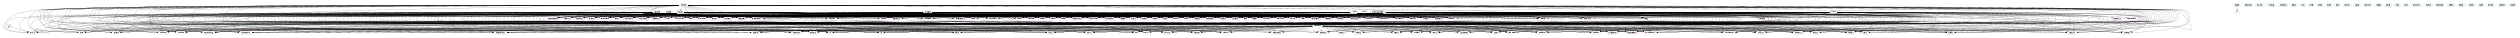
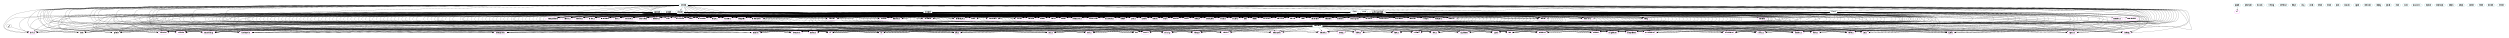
  digraph {
    fontname="Patrick Hand"
    node [color=magenta fontname="Patrick Hand" shape=oval]
    edge [fontname="Patrick Hand"]
    n1 [color=turquoise4 label=CSharpCode]
    n2 [color=pink label=Functor]
    n3 [color=pink label=Applicative]
    n4 [color=pink label=Monad]
    n5 [label=SharedProg]
    n6 [label=OOProg]
    n7 [label=ProgramSym]
    n8 [label=CommonRenderSym]
    n9 [label=OORenderSym]
    n10 [label=FileSym]
    n11 [label=RenderFile]
    n12 [label=ImportSym]
    n13 [label=ImportElim]
    n14 [label=PermanenceSym]
    n15 [label=PermElim]
    n16 [label=BodySym]
    n17 [label=RenderBody]
    n18 [label=BodyElim]
    n19 [label=BlockSym]
    n20 [label=RenderBlock]
    n21 [label=BlockElim]
    n22 [label=TypeSym]
    n23 [label=OOTypeSym]
    n24 [label=TypeElim]
    n25 [label=RenderType]
    n26 [label=InternalTypeElim]
    n27 [label=UnaryOpSym]
    n28 [label=BinaryOpSym]
    n29 [label=OpElim]
    n30 [label=ScopeSym]
    n31 [label=ScopeElim]
    n32 [label=VariableSym]
    n33 [label=OOVariableSym]
    n34 [label=VariableElim]
    n35 [label=InternalVarElim]
    n36 [label=RenderVariable]
    n37 [label=ValueSym]
    n38 [label=OOValueSym]
    n39 [label=Argument]
    n40 [label=Literal]
    n41 [label=MathConstant]
    n42 [label=VariableValue]
    n43 [label=OOVariableValue]
    n44 [label=CommandLineArgs]
    n45 [label=NumericExpression]
    n46 [label=BooleanExpression]
    n47 [label=Comparison]
    n48 [label=ValueExpression]
    n49 [label=OOValueExpression]
    n50 [label=RenderValue]
    n51 [label=ValueElim]
    n52 [label=InternalValueExp]
    n53 [label=FunctionSym]
    n54 [label=OOFunctionSym]
    n55 [label=GetSet]
    n56 [label=List]
    n57 [label=Set]
    n58 [label=InternalList]
    n59 [label=InternalGetSet]
    n60 [label=InternalListFunc]
    n61 [label=ThunkSym]
    n62 [label=ThunkAssign]
    n63 [label=VectorType]
    n64 [label=VectorDecl]
    n65 [label=VectorThunk]
    n66 [label=VectorExpression]
    n67 [label=RenderFunction]
    n68 [label=FunctionElim]
    n69 [label=InternalAssignStmt]
    n70 [label=InternalIOStmt]
    n71 [label=InternalControlStmt]
    n72 [label=RenderStatement]
    n73 [label=StatementElim]
    n74 [label=StatementSym]
    n75 [label=AssignStatement]
    n76 [label=DeclStatement]
    n77 [label=OODeclStatement]
    n78 [label=IOStatement]
    n79 [label=StringStatement]
    n80 [label=FuncAppStatement]
    n81 [label=OOFuncAppStatement]
    n82 [label=CommentStatement]
    n83 [label=ControlStatement]
    n84 [label=ObserverPattern]
    n85 [label=StrategyPattern]
    n86 [label=VisibilitySym]
    n87 [label=RenderVisibility]
    n88 [label=VisibilityElim]
    n89 [label=MethodTypeSym]
    n90 [label=OOMethodTypeSym]
    n91 [label=ParameterSym]
    n92 [label=RenderParam]
    n93 [label=ParamElim]
    n94 [label=MethodSym]
    n95 [label=OOMethodSym]
    n96 [label=RenderMethod]
    n97 [label=OORenderMethod]
    n98 [label=MethodElim]
    n99 [label=StateVarSym]
    n100 [label=StateVarElim]
    n101 [label=ClassSym]
    n102 [label=RenderClass]
    n103 [label=ClassElim]
    n104 [label=ModuleSym]
    n105 [label=RenderMod]
    n106 [label=ModuleElim]
    n107 [label=BlockCommentSym]
    n108 [label=BlockCommentElim]
    n109 [color=turquoise4 label=CodeInfoProc]
    n110 [color=turquoise4 label=CppCode]
    n111 [label=Pair]
    n112 [color=turquoise4 label=CppSrcCode]
    n113 [color=turquoise4 label=CppHdrCode]
    n114 [color=turquoise4 label=JavaCode]
    n115 [label=HasException]
    n116 [color=turquoise4 label=JuliaCode]
    n117 [label=ProcProg]
    n118 [label=ProcRenderSym]
    n119 [label=ProcRenderMethod]
    n120 [color=turquoise4 label=OptionalSpace]
    n121 [color=turquoise4 label=PythonCode]
    n122 [color=turquoise4 label=SwiftCode]
    n123 [color=turquoise4 label=Terminator]
    n124 [color=turquoise4 label=VisibilityTag]
    n125 [color=turquoise4 label=QualifiedName]
    n126 [color=turquoise4 label=FileType]
    n127 [color=turquoise4 label=Binding]
    n128 [color=turquoise4 label=BindData]
    n129 [color=turquoise4 label=FileData]
    n130 [color=turquoise4 label=ModData]
    n131 [color=turquoise4 label=OpData]
    n132 [color=turquoise4 label=ParamData]
    n133 [color=turquoise4 label=ProgData]
    n134 [color=turquoise4 label=StateVarData]
    n135 [color=turquoise4 label=ScopeTag]
    n136 [color=turquoise4 label=TypeData]
    n137 [color=turquoise4 label=ValData]
    n138 [color=turquoise4 label=VarData]
    n139 [color=turquoise4 label=CommonThunk]
    n140 [color=turquoise4 label=ScopeData]
    n141 [color=turquoise4 label=ExceptionType]
    n142 [color=turquoise4 label=Exception]
    n143 [color=turquoise4 label=CodeInfoOO]
    n144 [color=turquoise4 label=CodeType]
    n145 [color=turquoise4 label=GOOLState]
    n146 [color=turquoise4 label=FileState]
    n147 [color=turquoise4 label=ClassState]
-   n148 [color=turquoise4 label=MethodState]
    n149 [color=turquoise4 label=ValueState]
    n150 [label=p_Literal_CppHdrCode color="" shape=""]
    _p [color="" shape=""]
    n1 -> n2
    n1 -> n3
    n1 -> n4
    n1 -> n5
    n1 -> n6
    n1 -> n7
    n1 -> n8
    n1 -> n9
    n1 -> n10
    n1 -> n11
    n1 -> n12
    n1 -> n13
    n1 -> n14
    n1 -> n15
    n1 -> n16
    n1 -> n17
    n1 -> n18
    n1 -> n19
    n1 -> n20
    n1 -> n21
    n1 -> n22
    n1 -> n23
    n1 -> n24
    n1 -> n25
    n1 -> n26
    n1 -> n27
    n1 -> n28
    n1 -> n29
    n1 -> n30
    n1 -> n31
    n1 -> n32
    n1 -> n33
    n1 -> n34
    n1 -> n35
    n1 -> n36
    n1 -> n37
    n1 -> n38
    n1 -> n39
    n1 -> n40
    n1 -> n41
    n1 -> n42
    n1 -> n43
    n1 -> n44
    n1 -> n45
    n1 -> n46
    n1 -> n47
    n1 -> n48
    n1 -> n49
    n1 -> n50
    n1 -> n51
    n1 -> n52
    n1 -> n53
    n1 -> n54
    n1 -> n55
    n1 -> n56
    n1 -> n57
    n1 -> n58
    n1 -> n59
    n1 -> n60
    n1 -> n61
    n1 -> n62
    n1 -> n63
    n1 -> n64
    n1 -> n65
    n1 -> n66
    n1 -> n67
    n1 -> n68
    n1 -> n69
    n1 -> n70
    n1 -> n71
    n1 -> n72
    n1 -> n73
    n1 -> n74
    n1 -> n75
    n1 -> n76
    n1 -> n77
    n1 -> n78
    n1 -> n79
    n1 -> n80
    n1 -> n81
    n1 -> n82
    n1 -> n83
    n1 -> n84
    n1 -> n85
    n1 -> n86
    n1 -> n87
    n1 -> n88
    n1 -> n89
    n1 -> n90
    n1 -> n91
    n1 -> n92
    n1 -> n93
    n1 -> n94
    n1 -> n95
    n1 -> n96
    n1 -> n97
    n1 -> n98
    n1 -> n99
    n1 -> n100
    n1 -> n101
    n1 -> n102
    n1 -> n103
    n1 -> n104
    n1 -> n105
    n1 -> n106
    n1 -> n107
    n1 -> n108
    n49 -> n58
    n64 -> n109
    n109 -> n2
    n109 -> n3
    n109 -> n4
    n109 -> n5
    n109 -> n7
    n109 -> n10
    n109 -> n16
    n109 -> n19
    n109 -> n22
    n109 -> n24
    n109 -> n30
    n109 -> n32
    n109 -> n34
    n109 -> n37
    n109 -> n39
    n109 -> n40
    n109 -> n41
    n109 -> n42
    n109 -> n44
    n109 -> n45
    n109 -> n46
    n109 -> n47
    n109 -> n48
    n109 -> n53
    n109 -> n56
    n109 -> n57
    n109 -> n58
    n109 -> n61
    n109 -> n62
    n109 -> n63
    n109 -> n65
    n109 -> n66
    n109 -> n74
    n109 -> n75
    n109 -> n76
    n109 -> n78
    n109 -> n79
    n109 -> n80
    n109 -> n82
    n109 -> n83
    n109 -> n86
    n109 -> n91
    n109 -> n94
    n109 -> n104
    n109 -> n117
    n110 -> n111
    n112 -> n2
    n112 -> n3
    n112 -> n4
    n112 -> n7
    n112 -> n8
    n112 -> n9
    n112 -> n10
    n112 -> n11
    n112 -> n12
    n112 -> n13
    n112 -> n14
    n112 -> n15
    n112 -> n16
    n112 -> n17
    n112 -> n18
    n112 -> n19
    n112 -> n20
    n112 -> n21
    n112 -> n22
    n112 -> n23
    n112 -> n24
    n112 -> n25
    n112 -> n26
    n112 -> n27
    n112 -> n28
    n112 -> n29
    n112 -> n30
    n112 -> n31
    n112 -> n32
    n112 -> n33
    n112 -> n34
    n112 -> n35
    n112 -> n36
    n112 -> n37
    n112 -> n38
    n112 -> n39
    n112 -> n40
    n112 -> n41
    n112 -> n42
    n112 -> n43
    n112 -> n44
    n112 -> n45
    n112 -> n46
    n112 -> n47
    n112 -> n48
    n112 -> n49
    n112 -> n50
    n112 -> n51
    n112 -> n52
    n112 -> n53
    n112 -> n54
    n112 -> n55
    n112 -> n56
    n112 -> n57
    n112 -> n58
    n112 -> n59
    n112 -> n60
    n112 -> n61
    n112 -> n62
    n112 -> n63
    n112 -> n64
    n112 -> n65
    n112 -> n66
    n112 -> n67
    n112 -> n68
    n112 -> n69
    n112 -> n70
    n112 -> n71
    n112 -> n72
    n112 -> n73
    n112 -> n74
    n112 -> n75
    n112 -> n76
    n112 -> n77
    n112 -> n78
    n112 -> n79
    n112 -> n80
    n112 -> n81
    n112 -> n82
    n112 -> n83
    n112 -> n84
    n112 -> n85
    n112 -> n86
    n112 -> n87
    n112 -> n88
    n112 -> n89
    n112 -> n90
    n112 -> n91
    n112 -> n92
    n112 -> n93
    n112 -> n94
    n112 -> n95
    n112 -> n96
    n112 -> n97
    n112 -> n98
    n112 -> n99
    n112 -> n100
    n112 -> n101
    n112 -> n102
    n112 -> n103
    n112 -> n104
    n112 -> n105
    n112 -> n106
    n112 -> n107
    n112 -> n108
    n113 -> n2
    n113 -> n3
    n113 -> n4
    n113 -> n8
    n113 -> n9
    n113 -> n10
    n113 -> n11
    n113 -> n12
    n113 -> n13
    n113 -> n14
    n113 -> n15
    n113 -> n16
    n113 -> n17
    n113 -> n18
    n113 -> n19
    n113 -> n20
    n113 -> n21
    n113 -> n22
    n113 -> n23
    n113 -> n24
    n113 -> n25
    n113 -> n26
    n113 -> n27
    n113 -> n28
    n113 -> n29
    n113 -> n30
    n113 -> n31
    n113 -> n32
    n113 -> n33
    n113 -> n34
    n113 -> n35
    n113 -> n36
    n113 -> n37
    n113 -> n38
    n113 -> n39
    n113 -> n40
    n113 -> n41
    n113 -> n42
    n113 -> n43
    n113 -> n44
    n113 -> n45
    n113 -> n46
    n113 -> n47
    n113 -> n48
    n113 -> n49
    n113 -> n50
    n113 -> n51
    n113 -> n52
    n113 -> n53
    n113 -> n54
    n113 -> n55
    n113 -> n56
    n113 -> n57
    n113 -> n58
    n113 -> n59
    n113 -> n60
    n113 -> n61
    n113 -> n62
    n113 -> n63
    n113 -> n64
    n113 -> n65
    n113 -> n66
    n113 -> n67
    n113 -> n68
    n113 -> n69
    n113 -> n70
    n113 -> n71
    n113 -> n72
    n113 -> n73
    n113 -> n74
    n113 -> n75
    n113 -> n76
    n113 -> n77
    n113 -> n78
    n113 -> n79
    n113 -> n80
    n113 -> n81
    n113 -> n82
    n113 -> n83
    n113 -> n84
    n113 -> n85
    n113 -> n86
    n113 -> n88
    n113 -> n89
    n113 -> n90
    n113 -> n91
    n113 -> n92
    n113 -> n93
    n113 -> n94
    n113 -> n95
    n113 -> n96
    n113 -> n97
    n113 -> n98
    n113 -> n99
    n113 -> n100
    n113 -> n101
    n113 -> n102
    n113 -> n103
    n113 -> n104
    n113 -> n105
    n113 -> n106
    n113 -> n107
    n113 -> n108
    n114 -> n2
    n114 -> n3
    n114 -> n4
    n114 -> n5
    n114 -> n6
    n114 -> n7
    n114 -> n8
    n114 -> n9
    n114 -> n10
    n114 -> n11
    n114 -> n12
    n114 -> n13
    n114 -> n14
    n114 -> n15
    n114 -> n16
    n114 -> n17
    n114 -> n18
    n114 -> n19
    n114 -> n20
    n114 -> n21
    n114 -> n22
    n114 -> n23
    n114 -> n24
    n114 -> n25
    n114 -> n26
    n114 -> n27
    n114 -> n28
    n114 -> n29
    n114 -> n30
    n114 -> n31
    n114 -> n32
    n114 -> n33
    n114 -> n34
    n114 -> n35
    n114 -> n36
    n114 -> n37
    n114 -> n38
    n114 -> n39
    n114 -> n40
    n114 -> n41
    n114 -> n42
    n114 -> n43
    n114 -> n44
    n114 -> n45
    n114 -> n46
    n114 -> n47
    n114 -> n48
    n114 -> n49
    n114 -> n50
    n114 -> n51
    n114 -> n52
    n114 -> n53
    n114 -> n54
    n114 -> n55
    n114 -> n56
    n114 -> n57
    n114 -> n59
    n114 -> n60
    n114 -> n61
    n114 -> n62
    n114 -> n63
    n114 -> n64
    n114 -> n65
    n114 -> n66
    n114 -> n67
    n114 -> n68
    n114 -> n69
    n114 -> n70
    n114 -> n71
    n114 -> n72
    n114 -> n73
    n114 -> n74
    n114 -> n75
    n114 -> n76
    n114 -> n77
    n114 -> n78
    n114 -> n79
    n114 -> n80
    n114 -> n81
    n114 -> n82
    n114 -> n83
    n114 -> n84
    n114 -> n85
    n114 -> n86
    n114 -> n87
    n114 -> n88
    n114 -> n89
    n114 -> n90
    n114 -> n91
    n114 -> n92
    n114 -> n93
    n114 -> n94
    n114 -> n95
    n114 -> n96
    n114 -> n97
    n114 -> n98
    n114 -> n99
    n114 -> n100
    n114 -> n101
    n114 -> n102
    n114 -> n103
    n114 -> n104
    n114 -> n105
    n114 -> n106
    n114 -> n107
    n114 -> n108
    n114 -> n115
    n116 -> n3
    n116 -> n4
    n116 -> n5
    n116 -> n7
    n116 -> n8
    n116 -> n10
    n116 -> n11
    n116 -> n12
    n116 -> n13
    n116 -> n16
    n116 -> n17
    n116 -> n18
    n116 -> n19
    n116 -> n20
    n116 -> n21
    n116 -> n22
    n116 -> n24
    n116 -> n25
    n116 -> n26
    n116 -> n27
    n116 -> n28
    n116 -> n29
    n116 -> n30
    n116 -> n31
    n116 -> n32
    n116 -> n34
    n116 -> n35
    n116 -> n36
    n116 -> n37
    n116 -> n39
    n116 -> n40
    n116 -> n41
    n116 -> n42
    n116 -> n44
    n116 -> n45
    n116 -> n46
    n116 -> n47
    n116 -> n48
    n116 -> n50
    n116 -> n51
    n116 -> n53
    n116 -> n56
    n116 -> n57
    n116 -> n58
    n116 -> n60
    n116 -> n61
    n116 -> n62
    n116 -> n63
    n116 -> n64
    n116 -> n65
    n116 -> n66
    n116 -> n67
    n116 -> n68
    n116 -> n69
    n116 -> n70
    n116 -> n71
    n116 -> n72
    n116 -> n73
    n116 -> n74
    n116 -> n75
    n116 -> n76
    n116 -> n78
    n116 -> n79
    n116 -> n80
    n116 -> n82
    n116 -> n83
    n116 -> n86
    n116 -> n87
    n116 -> n88
    n116 -> n89
    n116 -> n91
    n116 -> n92
    n116 -> n93
    n116 -> n94
    n116 -> n96
    n116 -> n98
    n116 -> n104
    n116 -> n105
    n116 -> n106
    n116 -> n107
    n116 -> n108
    n116 -> n117
    n116 -> n118
    n116 -> n119
    n121 -> n2
    n121 -> n3
    n121 -> n4
    n121 -> n5
    n121 -> n6
    n121 -> n7
    n121 -> n8
    n121 -> n9
    n121 -> n10
    n121 -> n11
    n121 -> n12
    n121 -> n13
    n121 -> n14
    n121 -> n15
    n121 -> n16
    n121 -> n17
    n121 -> n18
    n121 -> n19
    n121 -> n20
    n121 -> n21
    n121 -> n22
    n121 -> n23
    n121 -> n24
    n121 -> n25
    n121 -> n26
    n121 -> n27
    n121 -> n28
    n121 -> n29
    n121 -> n30
    n121 -> n31
    n121 -> n32
    n121 -> n33
    n121 -> n34
    n121 -> n35
    n121 -> n36
    n121 -> n37
    n121 -> n38
    n121 -> n39
    n121 -> n40
    n121 -> n41
    n121 -> n42
    n121 -> n43
    n121 -> n44
    n121 -> n45
    n121 -> n46
    n121 -> n47
    n121 -> n48
    n121 -> n49
    n121 -> n50
    n121 -> n51
    n121 -> n52
    n121 -> n53
    n121 -> n54
    n121 -> n55
    n121 -> n56
    n121 -> n57
    n121 -> n58
    n121 -> n59
    n121 -> n60
    n121 -> n61
    n121 -> n62
    n121 -> n63
    n121 -> n64
    n121 -> n65
    n121 -> n66
    n121 -> n67
    n121 -> n68
    n121 -> n69
    n121 -> n70
    n121 -> n71
    n121 -> n72
    n121 -> n73
    n121 -> n74
    n121 -> n75
    n121 -> n76
    n121 -> n77
    n121 -> n78
    n121 -> n79
    n121 -> n80
    n121 -> n81
    n121 -> n82
    n121 -> n83
    n121 -> n84
    n121 -> n85
    n121 -> n86
    n121 -> n87
    n121 -> n88
    n121 -> n89
    n121 -> n90
    n121 -> n91
    n121 -> n92
    n121 -> n93
    n121 -> n94
    n121 -> n95
    n121 -> n96
    n121 -> n97
    n121 -> n98
    n121 -> n99
    n121 -> n100
    n121 -> n101
    n121 -> n102
    n121 -> n103
    n121 -> n104
    n121 -> n105
    n121 -> n106
    n121 -> n107
    n121 -> n108
    n122 -> n2
    n122 -> n3
    n122 -> n4
    n122 -> n5
    n122 -> n6
    n122 -> n7
    n122 -> n8
    n122 -> n9
    n122 -> n10
    n122 -> n11
    n122 -> n12
    n122 -> n13
    n122 -> n14
    n122 -> n16
    n122 -> n17
    n122 -> n18
    n122 -> n19
    n122 -> n20
    n122 -> n21
    n122 -> n22
    n122 -> n23
    n122 -> n24
    n122 -> n25
    n122 -> n26
    n122 -> n27
    n122 -> n28
    n122 -> n29
    n122 -> n30
    n122 -> n31
    n122 -> n32
    n122 -> n33
    n122 -> n34
    n122 -> n35
    n122 -> n36
    n122 -> n37
    n122 -> n38
    n122 -> n39
    n122 -> n40
    n122 -> n41
    n122 -> n42
    n122 -> n43
    n122 -> n44
    n122 -> n45
    n122 -> n46
    n122 -> n47
    n122 -> n48
    n122 -> n49
    n122 -> n50
    n122 -> n51
    n122 -> n52
    n122 -> n53
    n122 -> n54
    n122 -> n55
    n122 -> n56
    n122 -> n57
    n122 -> n58
    n122 -> n59
    n122 -> n60
    n122 -> n61
    n122 -> n62
    n122 -> n63
    n122 -> n64
    n122 -> n65
    n122 -> n66
    n122 -> n67
    n122 -> n68
    n122 -> n69
    n122 -> n70
    n122 -> n71
    n122 -> n72
    n122 -> n73
    n122 -> n74
    n122 -> n75
    n122 -> n76
    n122 -> n77
    n122 -> n78
    n122 -> n79
    n122 -> n80
    n122 -> n81
    n122 -> n82
    n122 -> n83
    n122 -> n84
    n122 -> n85
    n122 -> n86
    n122 -> n87
    n122 -> n88
    n122 -> n89
    n122 -> n90
    n122 -> n91
    n122 -> n92
    n122 -> n93
    n122 -> n94
    n122 -> n95
    n122 -> n96
    n122 -> n97
    n122 -> n98
    n122 -> n99
    n122 -> n100
    n122 -> n101
    n122 -> n102
    n122 -> n103
    n122 -> n104
    n122 -> n105
    n122 -> n106
    n122 -> n107
    n122 -> n108
    n143 -> n2
    n143 -> n3
    n143 -> n4
    n143 -> n5
    n143 -> n6
    n143 -> n7
    n143 -> n10
    n143 -> n14
    n143 -> n16
    n143 -> n19
    n143 -> n22
    n143 -> n23
    n143 -> n24
    n143 -> n30
    n143 -> n32
    n143 -> n33
    n143 -> n34
    n143 -> n37
    n143 -> n38
    n143 -> n39
    n143 -> n40
    n143 -> n41
    n143 -> n42
    n143 -> n43
    n143 -> n44
    n143 -> n45
    n143 -> n46
    n143 -> n47
    n143 -> n48
    n143 -> n49
    n143 -> n52
    n143 -> n53
    n143 -> n55
    n143 -> n56
    n143 -> n57
    n143 -> n58
    n143 -> n61
    n143 -> n62
    n143 -> n63
    n143 -> n64
    n143 -> n65
    n143 -> n66
    n143 -> n74
    n143 -> n75
    n143 -> n76
    n143 -> n77
    n143 -> n78
    n143 -> n79
    n143 -> n80
    n143 -> n81
    n143 -> n82
    n143 -> n83
    n143 -> n84
    n143 -> n85
    n143 -> n86
    n143 -> n91
    n143 -> n94
    n143 -> n95
    n143 -> n99
    n143 -> n101
    n143 -> n104
    n143 -> n121
    n150 -> n5
    n150 -> n6
    n150 -> n7
    n150 -> n8
    n150 -> n10
    n150 -> n11
    n150 -> n12
    n150 -> n13
    n150 -> n14
    n150 -> n15
    n150 -> n16
    n150 -> n17
    n150 -> n18
    n150 -> n19
    n150 -> n20
    n150 -> n21
    n150 -> n22
    n150 -> n23
    n150 -> n24
    n150 -> n25
    n150 -> n26
    n150 -> n27
    n150 -> n28
    n150 -> n29
    n150 -> n30
    n150 -> n31
    n150 -> n32
    n150 -> n33
    n150 -> n34
    n150 -> n35
    n150 -> n36
    n150 -> n37
    n150 -> n38
    n150 -> n39
    n150 -> n40
    n150 -> n41
    n150 -> n42
    n150 -> n43
    n150 -> n44
    n150 -> n45
    n150 -> n46
    n150 -> n47
    n150 -> n48
    n150 -> n49
    n150 -> n50
    n150 -> n51
    n150 -> n52
    n150 -> n53
    n150 -> n54
    n150 -> n55
    n150 -> n56
    n150 -> n57
    n150 -> n58
    n150 -> n59
    n150 -> n60
    n150 -> n62
    n150 -> n63
    n150 -> n64
    n150 -> n65
    n150 -> n66
    n150 -> n67
    n150 -> n68
    n150 -> n69
    n150 -> n70
    n150 -> n71
    n150 -> n72
    n150 -> n73
    n150 -> n74
    n150 -> n75
    n150 -> n76
    n150 -> n77
    n150 -> n78
    n150 -> n79
    n150 -> n80
    n150 -> n81
    n150 -> n82
    n150 -> n83
    n150 -> n84
    n150 -> n85
    n150 -> n86
    n150 -> n87
    n150 -> n88
    n150 -> n89
    n150 -> n90
    n150 -> n91
    n150 -> n92
    n150 -> n93
    n150 -> n94
    n150 -> n95
    n150 -> n96
    n150 -> n97
    n150 -> n98
    n150 -> n99
    n150 -> n100
    n150 -> n101
    n150 -> n102
    n150 -> n103
    n150 -> n104
    n150 -> n105
    n150 -> n106
    n150 -> n107
    n150 -> n108
    _p -> n61
  }
